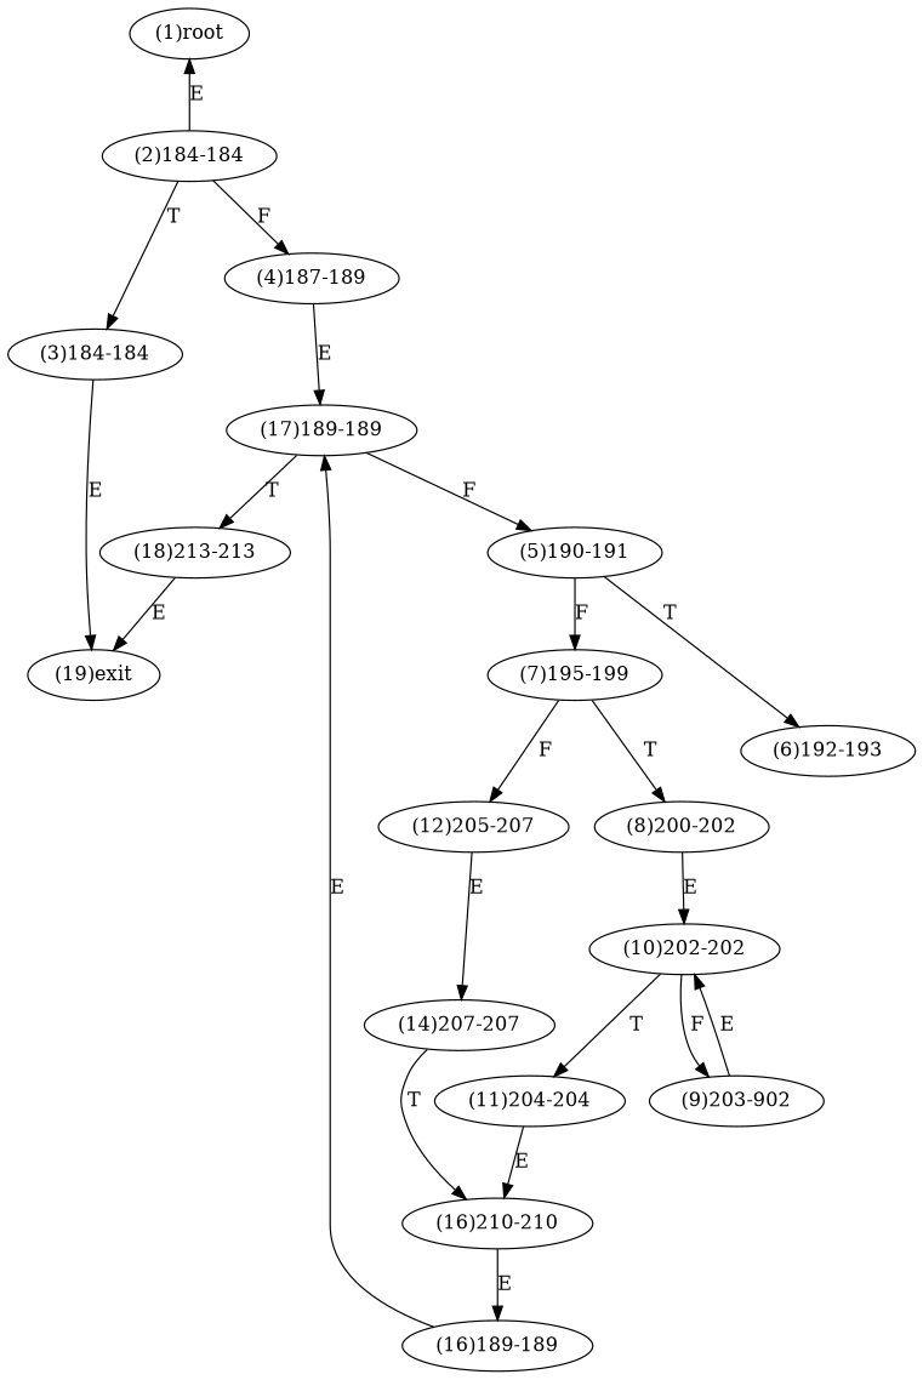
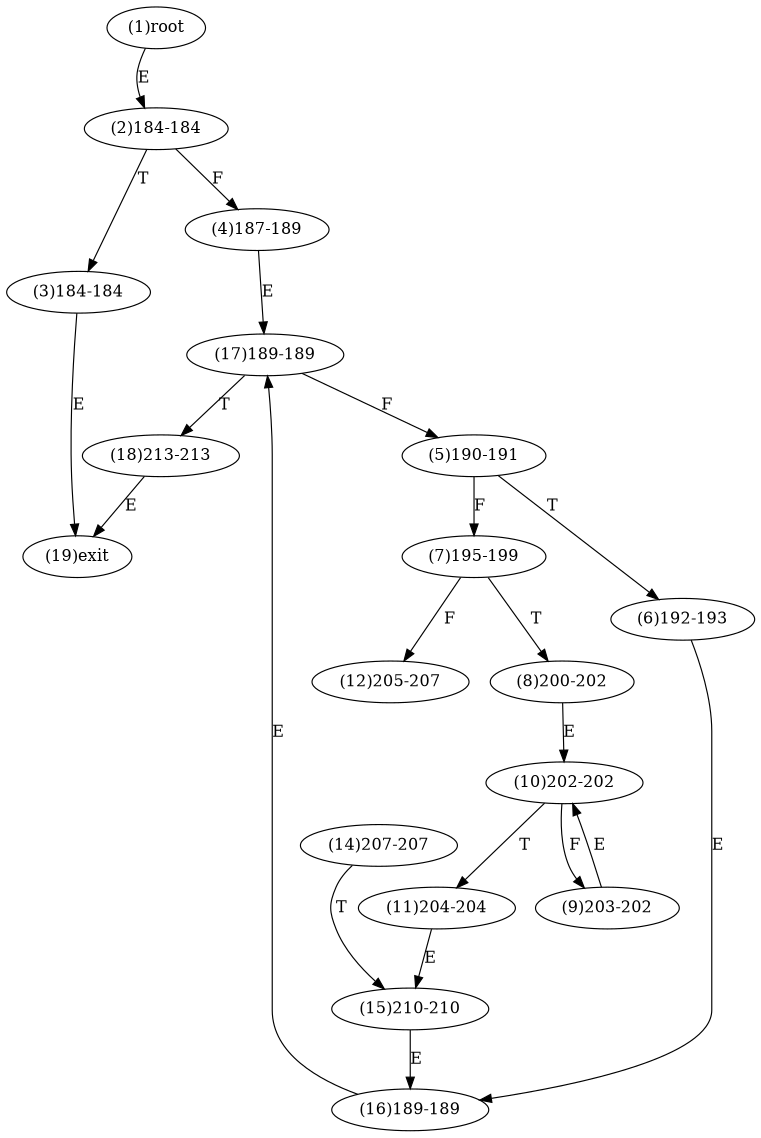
  digraph {
    n1 [label="(1)root"]
    n2 [label="(2)184-184"]
    n3 [label="(3)184-184"]
    n4 [label="(4)187-189"]
    n5 [label="(19)exit"]
    n6 [label="(17)189-189"]
    n7 [label="(5)190-191"]
    n8 [label="(18)213-213"]
    n9 [label="(6)192-193"]
    n10 [label="(7)195-199"]
    n11 [label="(16)189-189"]
    n12 [label="(8)200-202"]
    n13 [label="(12)205-207"]
    n14 [label="(10)202-202"]
    n15 [label="(14)207-207"]
-   n16 [label="(9)203-902"]
+   n16 [label="(9)203-202"]
    n17 [label="(11)204-204"]
-   n18 [label="(16)210-210"]
-   n2 -> n1 [label=E]
+   n18 [label="(15)210-210"]
+   n1 -> n2 [label=E]
    n2 -> n3 [label=T]
    n2 -> n4 [label=F]
    n3 -> n5 [label=E]
    n4 -> n6 [label=E]
    n6 -> n7 [label=F]
    n6 -> n8 [label=T]
    n7 -> n9 [label=T]
    n7 -> n10 [label=F]
    n8 -> n5 [label=E]
+   n9 -> n11 [label=E]
    n10 -> n12 [label=T]
    n10 -> n13 [label=F]
    n11 -> n6 [label=E]
    n12 -> n14 [label=E]
-   n13 -> n15 [label=E]
    n14 -> n16 [label=F]
    n14 -> n17 [label=T]
    n15 -> n18 [label=T]
    n16 -> n14 [label=E]
    n17 -> n18 [label=E]
    n18 -> n11 [label=E]
  }
